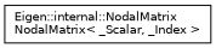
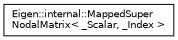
  digraph {
    rankdir=LR
-   n1 [color=black fillcolor=white fontname=Helvetica fontsize=10 height=0.2 label="Eigen::internal::NodalMatrix\lNodalMatrix\< _Scalar, _Index \>" shape=record style=filled width=0.4]
+   n1 [color=black fillcolor=white fontname=Helvetica fontsize=10 height=0.2 label="Eigen::internal::MappedSuper\lNodalMatrix\< _Scalar, _Index \>" shape=record style=filled width=0.4]
  }
